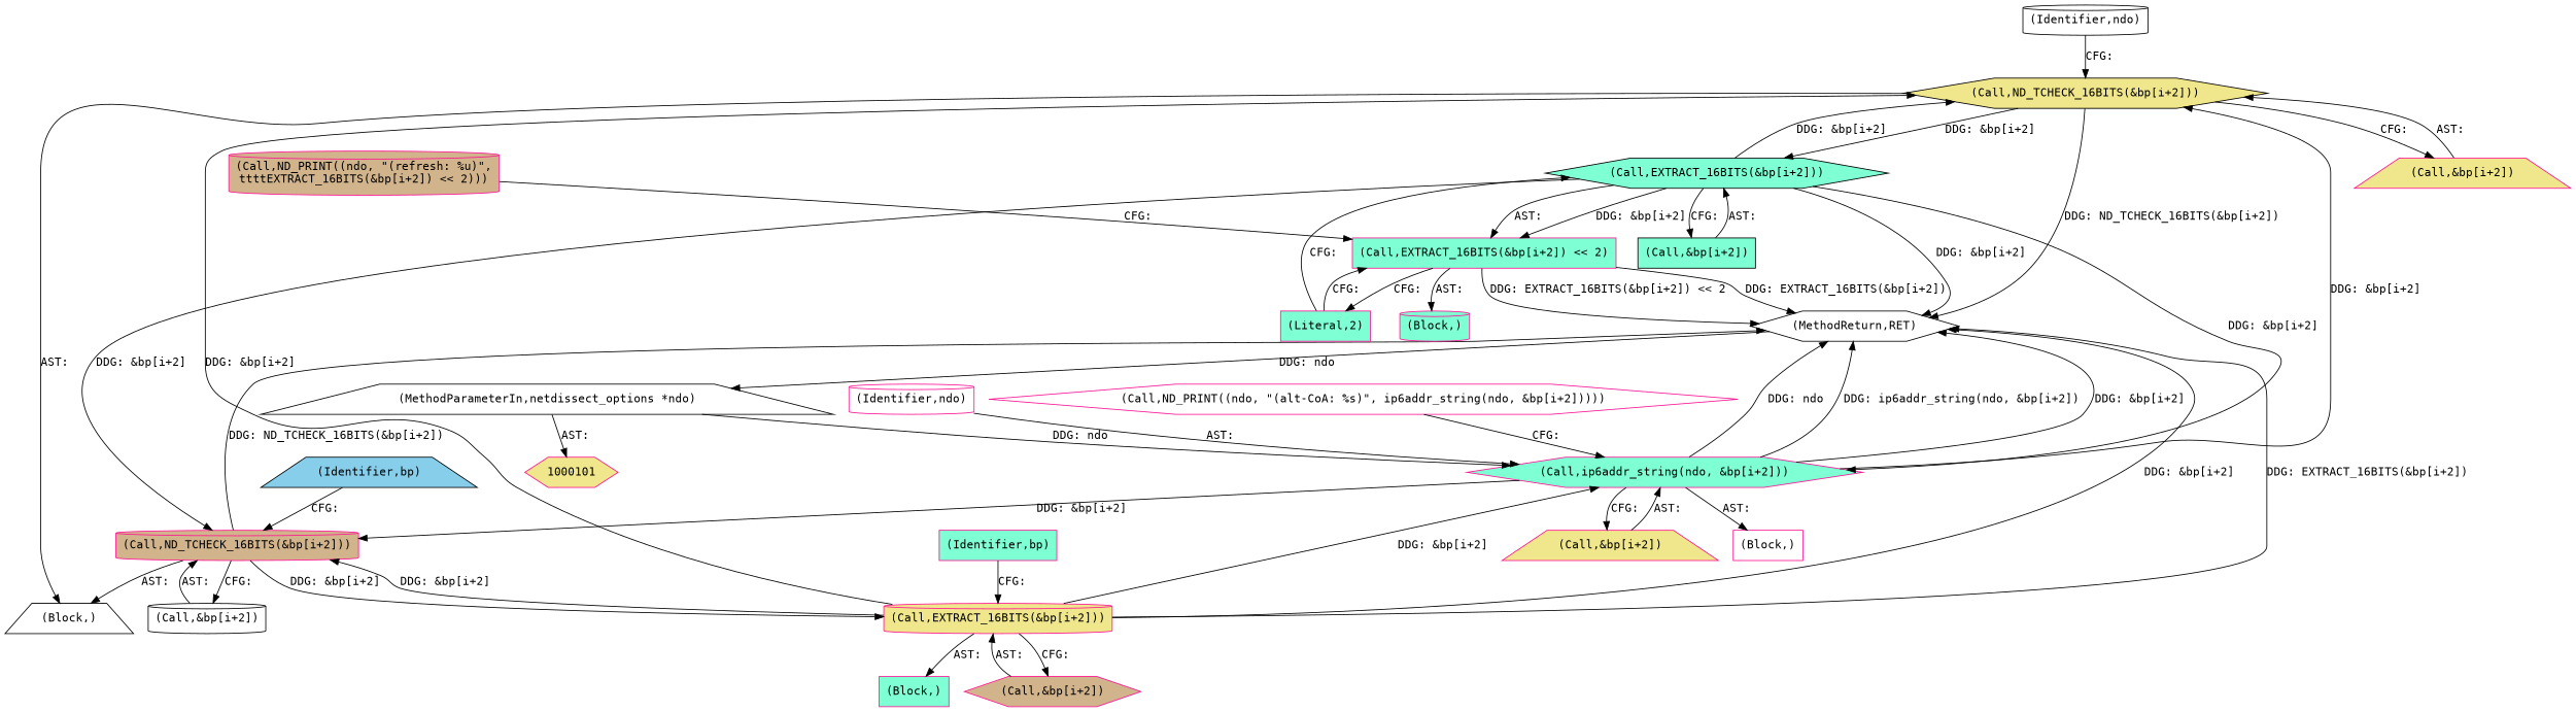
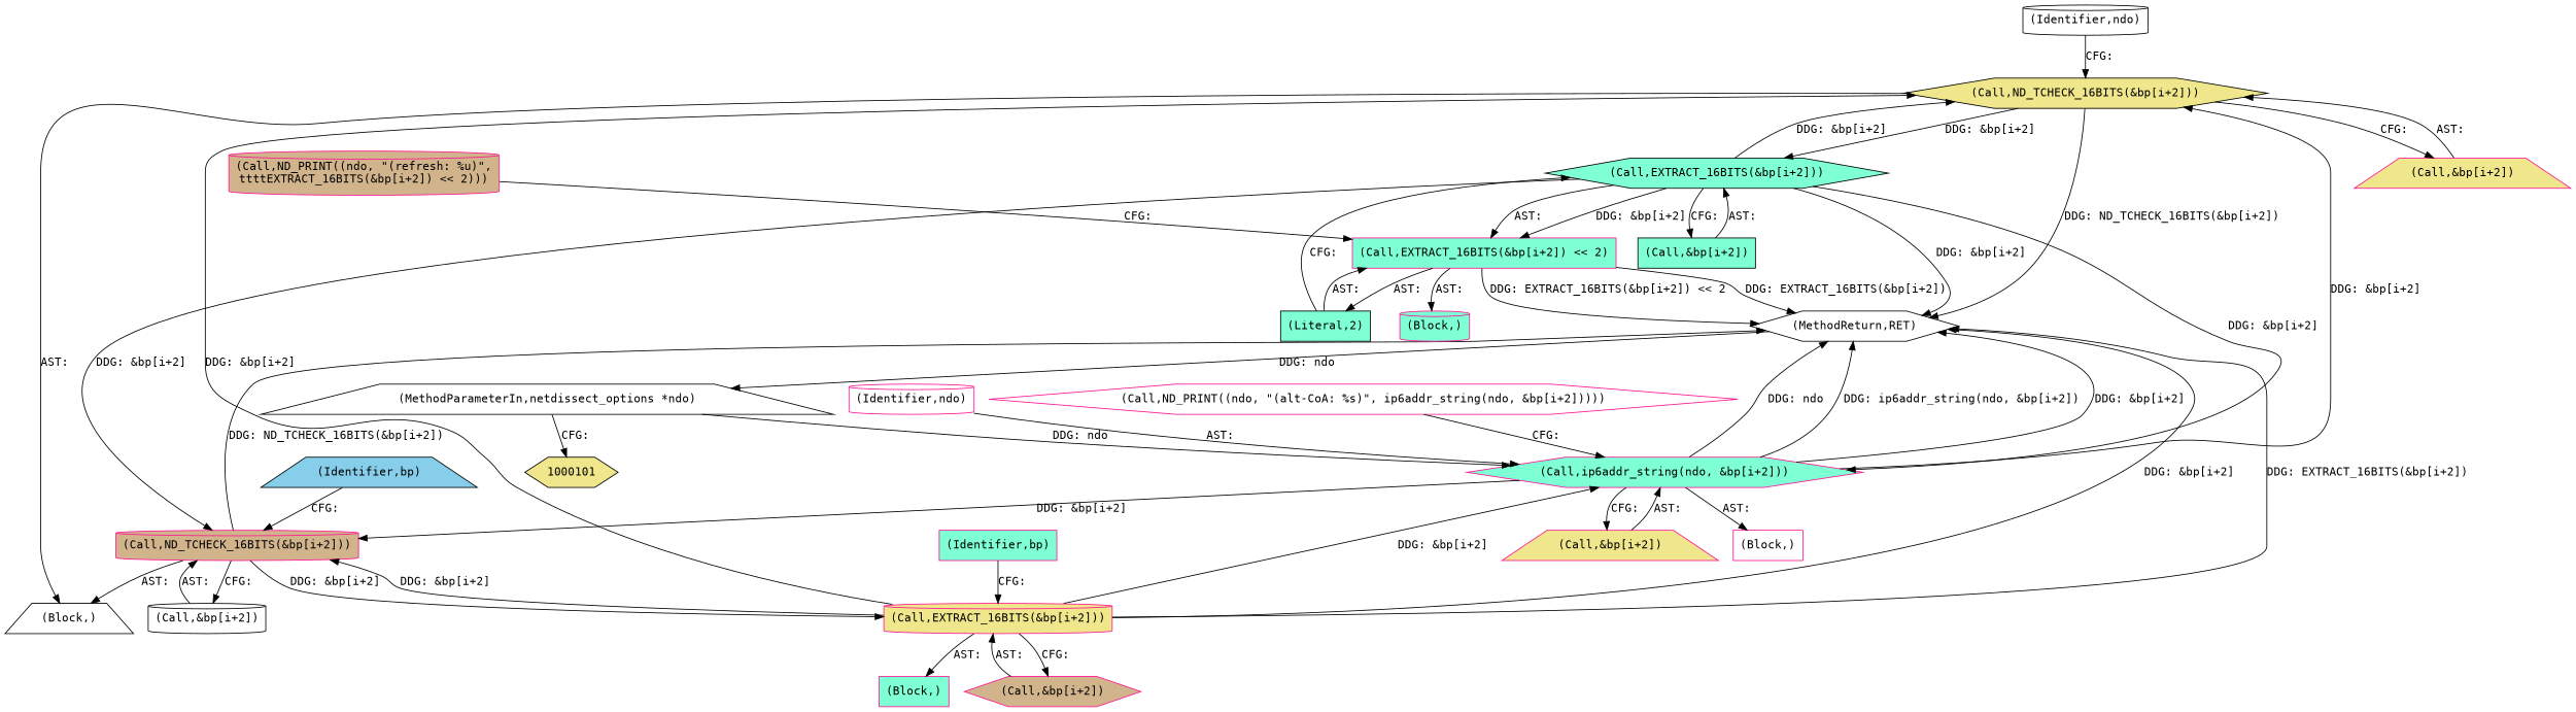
  digraph {
    fontname="DejaVu Sans Mono"
    node [color=deeppink fillcolor=aquamarine fontname="DejaVu Sans Mono" shape=hexagon style=filled]
    edge [fontname="DejaVu Sans Mono"]
    n1 [color=black fillcolor=khaki label="(Call,ND_TCHECK_16BITS(&bp[i+2]))"]
    n2 [color=black label="(Call,EXTRACT_16BITS(&bp[i+2]))"]
    n3 [fillcolor=khaki label="(Call,&bp[i+2])" shape=trapezium]
    n4 [color=black fillcolor=white label="(Block,)" shape=trapezium]
    n5 [color=black fillcolor=white label="(MethodReturn,RET)"]
    n6 [fillcolor=tan label="(Call,ND_TCHECK_16BITS(&bp[i+2]))" shape=cylinder]
    n7 [label="(Call,ip6addr_string(ndo, &bp[i+2]))"]
    n8 [label="(Call,EXTRACT_16BITS(&bp[i+2]) << 2)" shape=box]
    n9 [color=black label="(Call,&bp[i+2])" shape=box]
    n10 [color=black fillcolor=white label="(MethodParameterIn,netdissect_options *ndo)" shape=trapezium]
    n11 [fillcolor=khaki label="(Call,EXTRACT_16BITS(&bp[i+2]))" shape=cylinder]
    n12 [color=black fillcolor=white label="(Call,&bp[i+2])" shape=cylinder]
    n13 [fillcolor=khaki label="(Call,&bp[i+2])" shape=trapezium]
    n14 [fillcolor=white label="(Block,)" shape=box]
-   n15 [label="(Literal,2)" shape=box]
+   n15 [color=black label="(Literal,2)" shape=box]
    n16 [label="(Block,)" shape=cylinder]
    n17 [label="(Block,)" shape=box]
    n18 [fillcolor=tan label="(Call,&bp[i+2])"]
-   1000101 [fillcolor=khaki]
+   1000101 [color=black fillcolor=khaki]
    n20 [fillcolor=white label="(Identifier,ndo)" shape=cylinder]
    n21 [fillcolor=tan label="(Call,ND_PRINT((ndo, \"(refresh: %u)\",\n\t\t\t\tEXTRACT_16BITS(&bp[i+2]) << 2)))" shape=cylinder]
    n22 [fillcolor=white label="(Call,ND_PRINT((ndo, \"(alt-CoA: %s)\", ip6addr_string(ndo, &bp[i+2]))))"]
    n23 [color=black fillcolor=white label="(Identifier,ndo)" shape=cylinder]
    n24 [color=black fillcolor=skyblue label="(Identifier,bp)" shape=trapezium]
    n25 [label="(Identifier,bp)" shape=box]
    n1 -> n2 [label="DDG: &bp[i+2]"]
    n1 -> n3 [label="CFG: "]
    n1 -> n4 [label="AST: "]
    n1 -> n5 [label="DDG: ND_TCHECK_16BITS(&bp[i+2])"]
    n2 -> n1 [label="DDG: &bp[i+2]"]
    n2 -> n5 [label="DDG: &bp[i+2]"]
    n2 -> n6 [label="DDG: &bp[i+2]"]
    n2 -> n7 [label="DDG: &bp[i+2]"]
    n2 -> n8 [label="AST: "]
    n2 -> n8 [label="DDG: &bp[i+2]"]
    n2 -> n9 [label="CFG: "]
    n3 -> n1 [label="AST: "]
    n5 -> n10 [label="DDG: ndo"]
    n6 -> n4 [label="AST: "]
    n6 -> n5 [label="DDG: ND_TCHECK_16BITS(&bp[i+2])"]
    n6 -> n11 [label="DDG: &bp[i+2]"]
    n6 -> n12 [label="CFG: "]
    n7 -> n1 [label="DDG: &bp[i+2]"]
    n7 -> n5 [label="DDG: ip6addr_string(ndo, &bp[i+2])"]
    n7 -> n5 [label="DDG: &bp[i+2]"]
    n7 -> n5 [label="DDG: ndo"]
    n7 -> n6 [label="DDG: &bp[i+2]"]
    n7 -> n13 [label="CFG: "]
    n7 -> n14 [label="AST: "]
    n8 -> n5 [label="DDG: EXTRACT_16BITS(&bp[i+2]) << 2"]
    n8 -> n5 [label="DDG: EXTRACT_16BITS(&bp[i+2])"]
-   n8 -> n15 [label="CFG: "]
+   n8 -> n15 [label="AST: "]
    n8 -> n16 [label="AST: "]
    n9 -> n2 [label="AST: "]
    n10 -> n7 [label="DDG: ndo"]
-   n10 -> 1000101 [label="AST: "]
+   n10 -> 1000101 [label="CFG: "]
    n11 -> n1 [label="DDG: &bp[i+2]"]
    n11 -> n5 [label="DDG: &bp[i+2]"]
    n11 -> n5 [label="DDG: EXTRACT_16BITS(&bp[i+2])"]
    n11 -> n6 [label="DDG: &bp[i+2]"]
    n11 -> n7 [label="DDG: &bp[i+2]"]
    n11 -> n17 [label="AST: "]
    n11 -> n18 [label="CFG: "]
    n12 -> n6 [label="AST: "]
    n13 -> n7 [label="AST: "]
    n15 -> n2 [label="CFG: "]
-   n15 -> n8 [label="CFG: "]
+   n15 -> n8 [label="AST: "]
    n18 -> n11 [label="AST: "]
    n20 -> n7 [label="AST: "]
    n21 -> n8 [label="CFG: "]
    n22 -> n7 [label="CFG: "]
    n23 -> n1 [label="CFG: "]
    n24 -> n6 [label="CFG: "]
    n25 -> n11 [label="CFG: "]
  }
